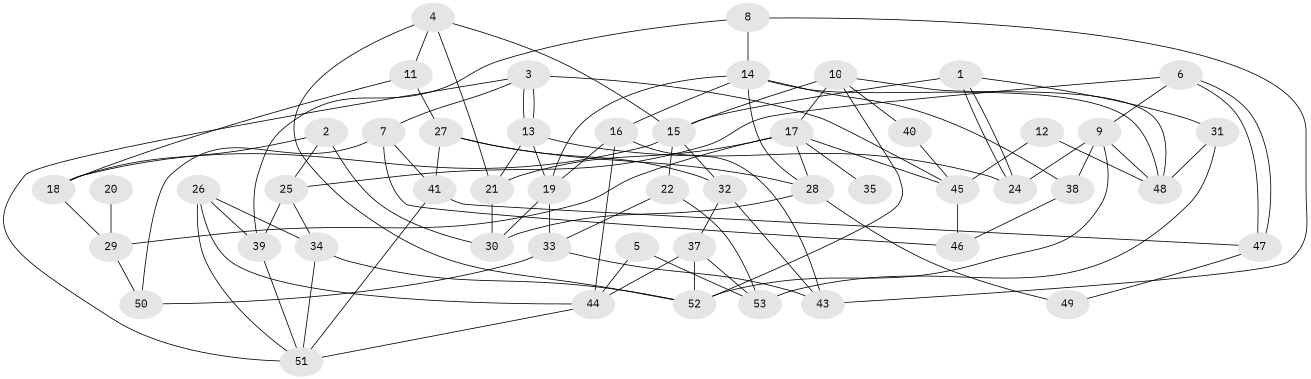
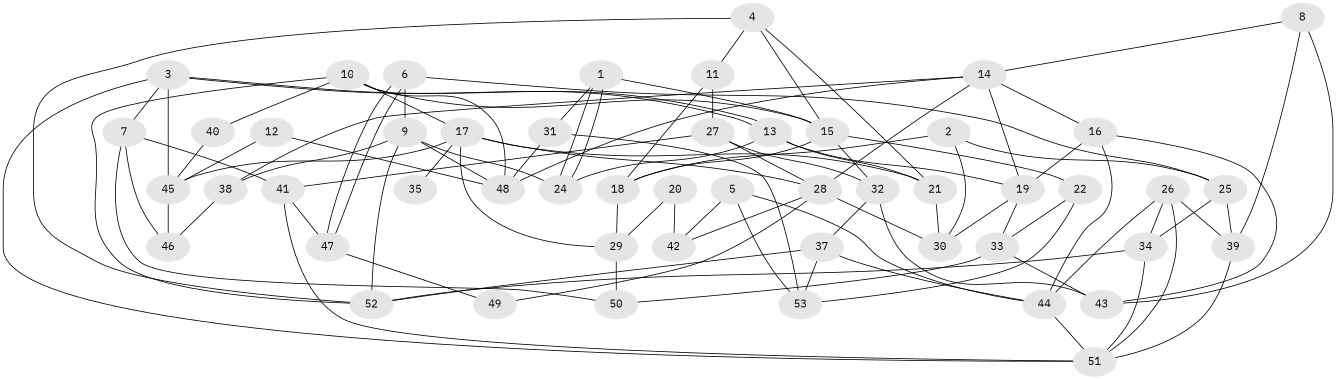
  graph {
    fontname="IBM Plex Mono"
    node [color=gray90 fontname="IBM Plex Mono" style=filled]
    edge [fontname="IBM Plex Mono"]
    1
    15
    24
    31
    18
    22
    32
    53
    48
    2
    25
    30
    29
    39
    34
    3
    7
    13
    45
    51
    41
    46
    50
    21
    19
    4
    11
    52
    27
    5
+   42
    44
    6
    9
    47
    38
    49
    8
    14
    43
    16
    28
    10
    17
    40
    35
    12
    33
    37
    20
    26
    1 -- 15
    1 -- 24
    1 -- 24
    1 -- 31
    15 -- 18
    15 -- 22
    15 -- 32
    31 -- 53
    31 -- 48
    18 -- 29
    22 -- 53
    22 -- 33
    32 -- 43
    32 -- 37
    2 -- 18
    2 -- 25
    2 -- 30
    25 -- 39
    25 -- 34
    29 -- 50
    39 -- 51
    34 -- 51
    34 -- 52
    3 -- 7
    3 -- 13
    3 -- 13
    3 -- 45
    3 -- 51
    7 -- 41
    7 -- 46
    7 -- 50
    13 -- 24
    13 -- 21
    13 -- 19
    45 -- 46
    41 -- 51
    41 -- 47
    21 -- 30
    19 -- 30
    19 -- 33
    4 -- 15
    4 -- 21
    4 -- 11
    4 -- 52
    11 -- 18
    11 -- 27
    27 -- 32
    27 -- 41
    27 -- 28
    5 -- 53
+   5 -- 42
    5 -- 44
    44 -- 51
    6 -- 25
    6 -- 9
    6 -- 47
    6 -- 47
    9 -- 24
    9 -- 48
    9 -- 52
    9 -- 38
    47 -- 49
    38 -- 46
    8 -- 39
    8 -- 14
    8 -- 43
    14 -- 48
    14 -- 19
    14 -- 38
    14 -- 16
    14 -- 28
    16 -- 19
    16 -- 44
    16 -- 43
    28 -- 30
+   28 -- 42
    28 -- 49
    10 -- 15
    10 -- 48
    10 -- 52
    10 -- 17
    10 -- 40
    17 -- 29
    17 -- 45
    17 -- 21
    17 -- 28
    17 -- 35
    40 -- 45
    12 -- 48
    12 -- 45
    33 -- 50
    33 -- 43
    37 -- 53
    37 -- 52
    37 -- 44
    20 -- 29
+   20 -- 42
    26 -- 39
    26 -- 34
    26 -- 51
    26 -- 44
  }
